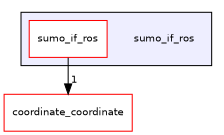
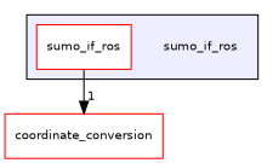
  digraph {
    compound=true
    node [fontname=Helvetica fontsize=10 shape=box color=red fillcolor=white style=filled]
    n1 [label=sumo_if_ros shape=plaintext color="" fillcolor="" style=""]
    n2 [label=sumo_if_ros]
-   n3 [label=coordinate_coordinate]
+   n3 [label=coordinate_conversion]
    subgraph cluster_1 {
      bgcolor="#eeeeff"
      pencolor=black
      n1
      n2
    }
    n2 -> n3 [headlabel=1 labeldistance=1.5 labelfontname=Helvetica labelfontsize=10]
  }
